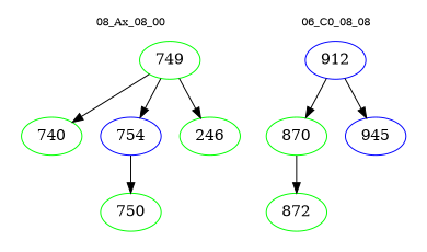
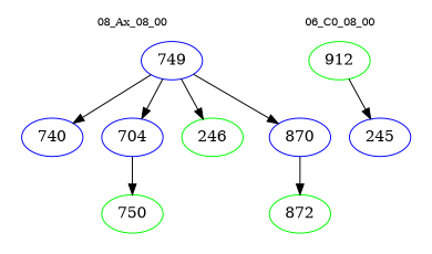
  digraph {
    node [color=blue]
    edge [color=black]
-   n1 [color=green label=749]
-   n2 [color=green label=740]
-   n3 [label=754]
+   n1 [label=749]
+   n2 [label=740]
+   n3 [label=704]
    n4 [color=green label=246]
    n5 [color=green label=750]
-   n6 [label=912]
-   n7 [color=green label=870]
-   n8 [label=945]
+   n6 [color=green label=912]
+   n7 [label=870]
+   n8 [label=245]
    n9 [color=green label=872]
    subgraph cluster_1 {
      color=white
      fontsize=10
      label="08_Ax_08_00"
      n1
      n2
      n3
      n4
      n5
    }
    subgraph cluster_2 {
      color=white
      fontsize=10
-     label="06_C0_08_08"
+     label="06_C0_08_00"
      n6
      n7
      n8
      n9
    }
    n1 -> n2
    n1 -> n3
    n1 -> n4
    n3 -> n5
-   n6 -> n7
+   n1 -> n7
    n6 -> n8
    n7 -> n9
  }
